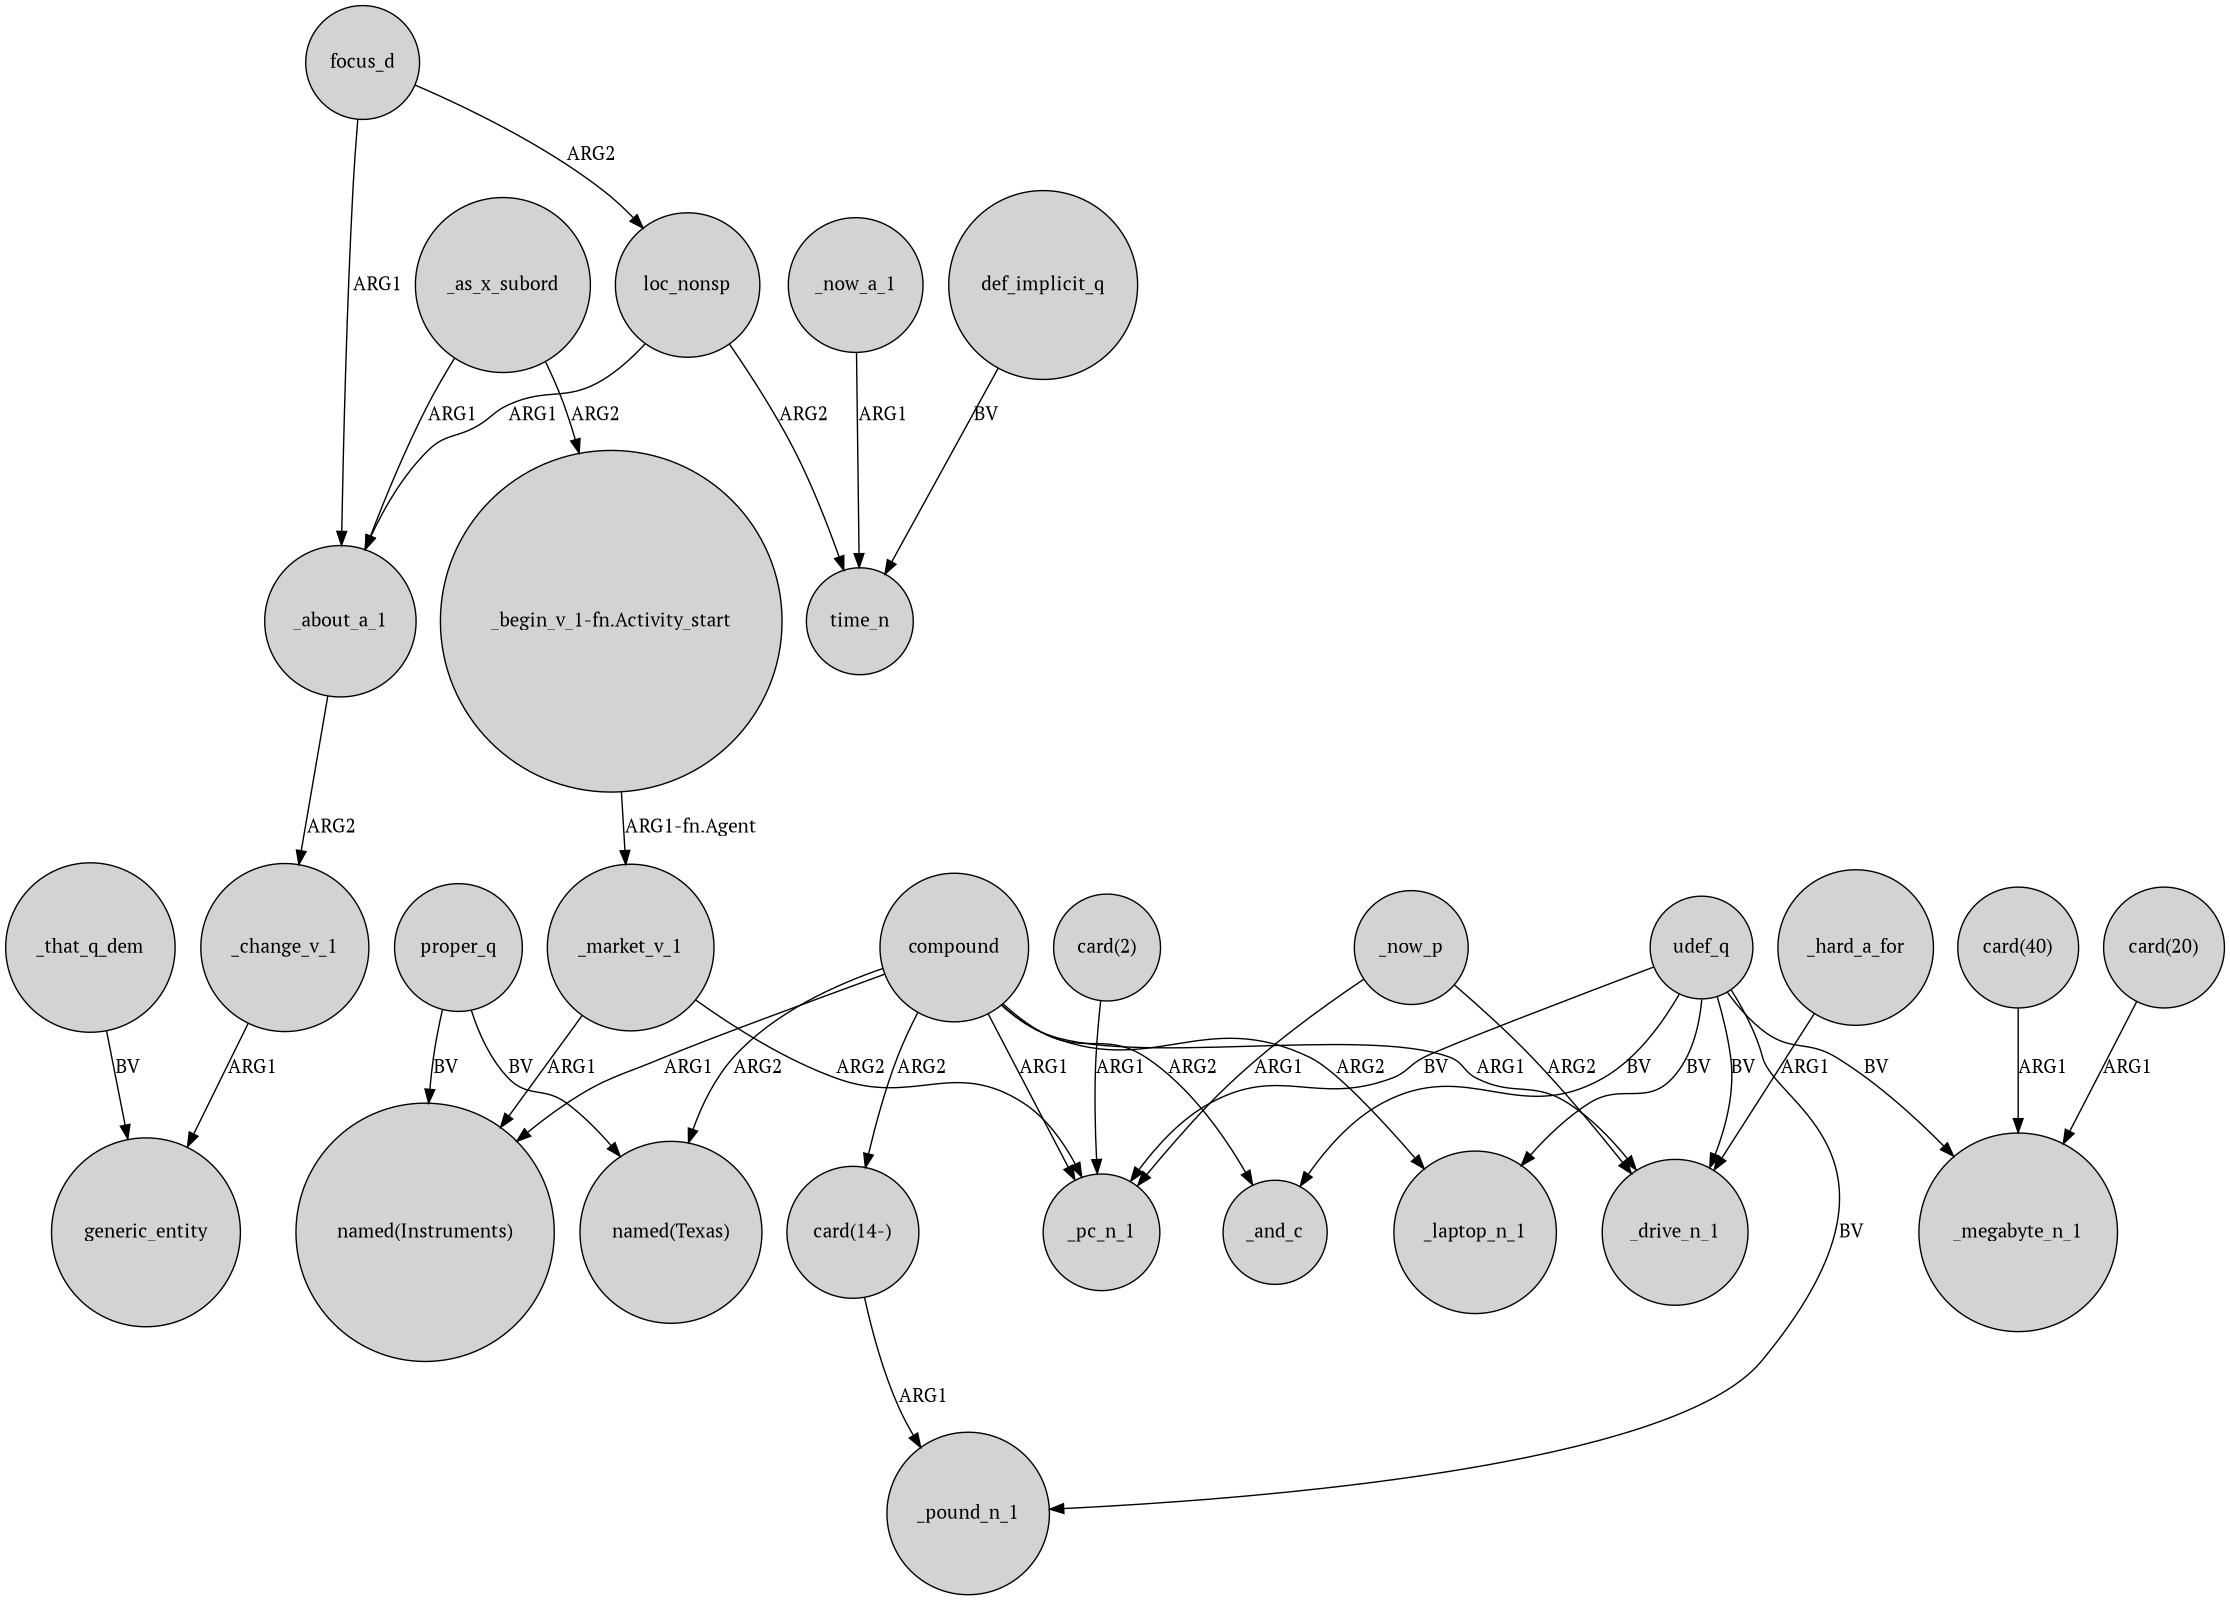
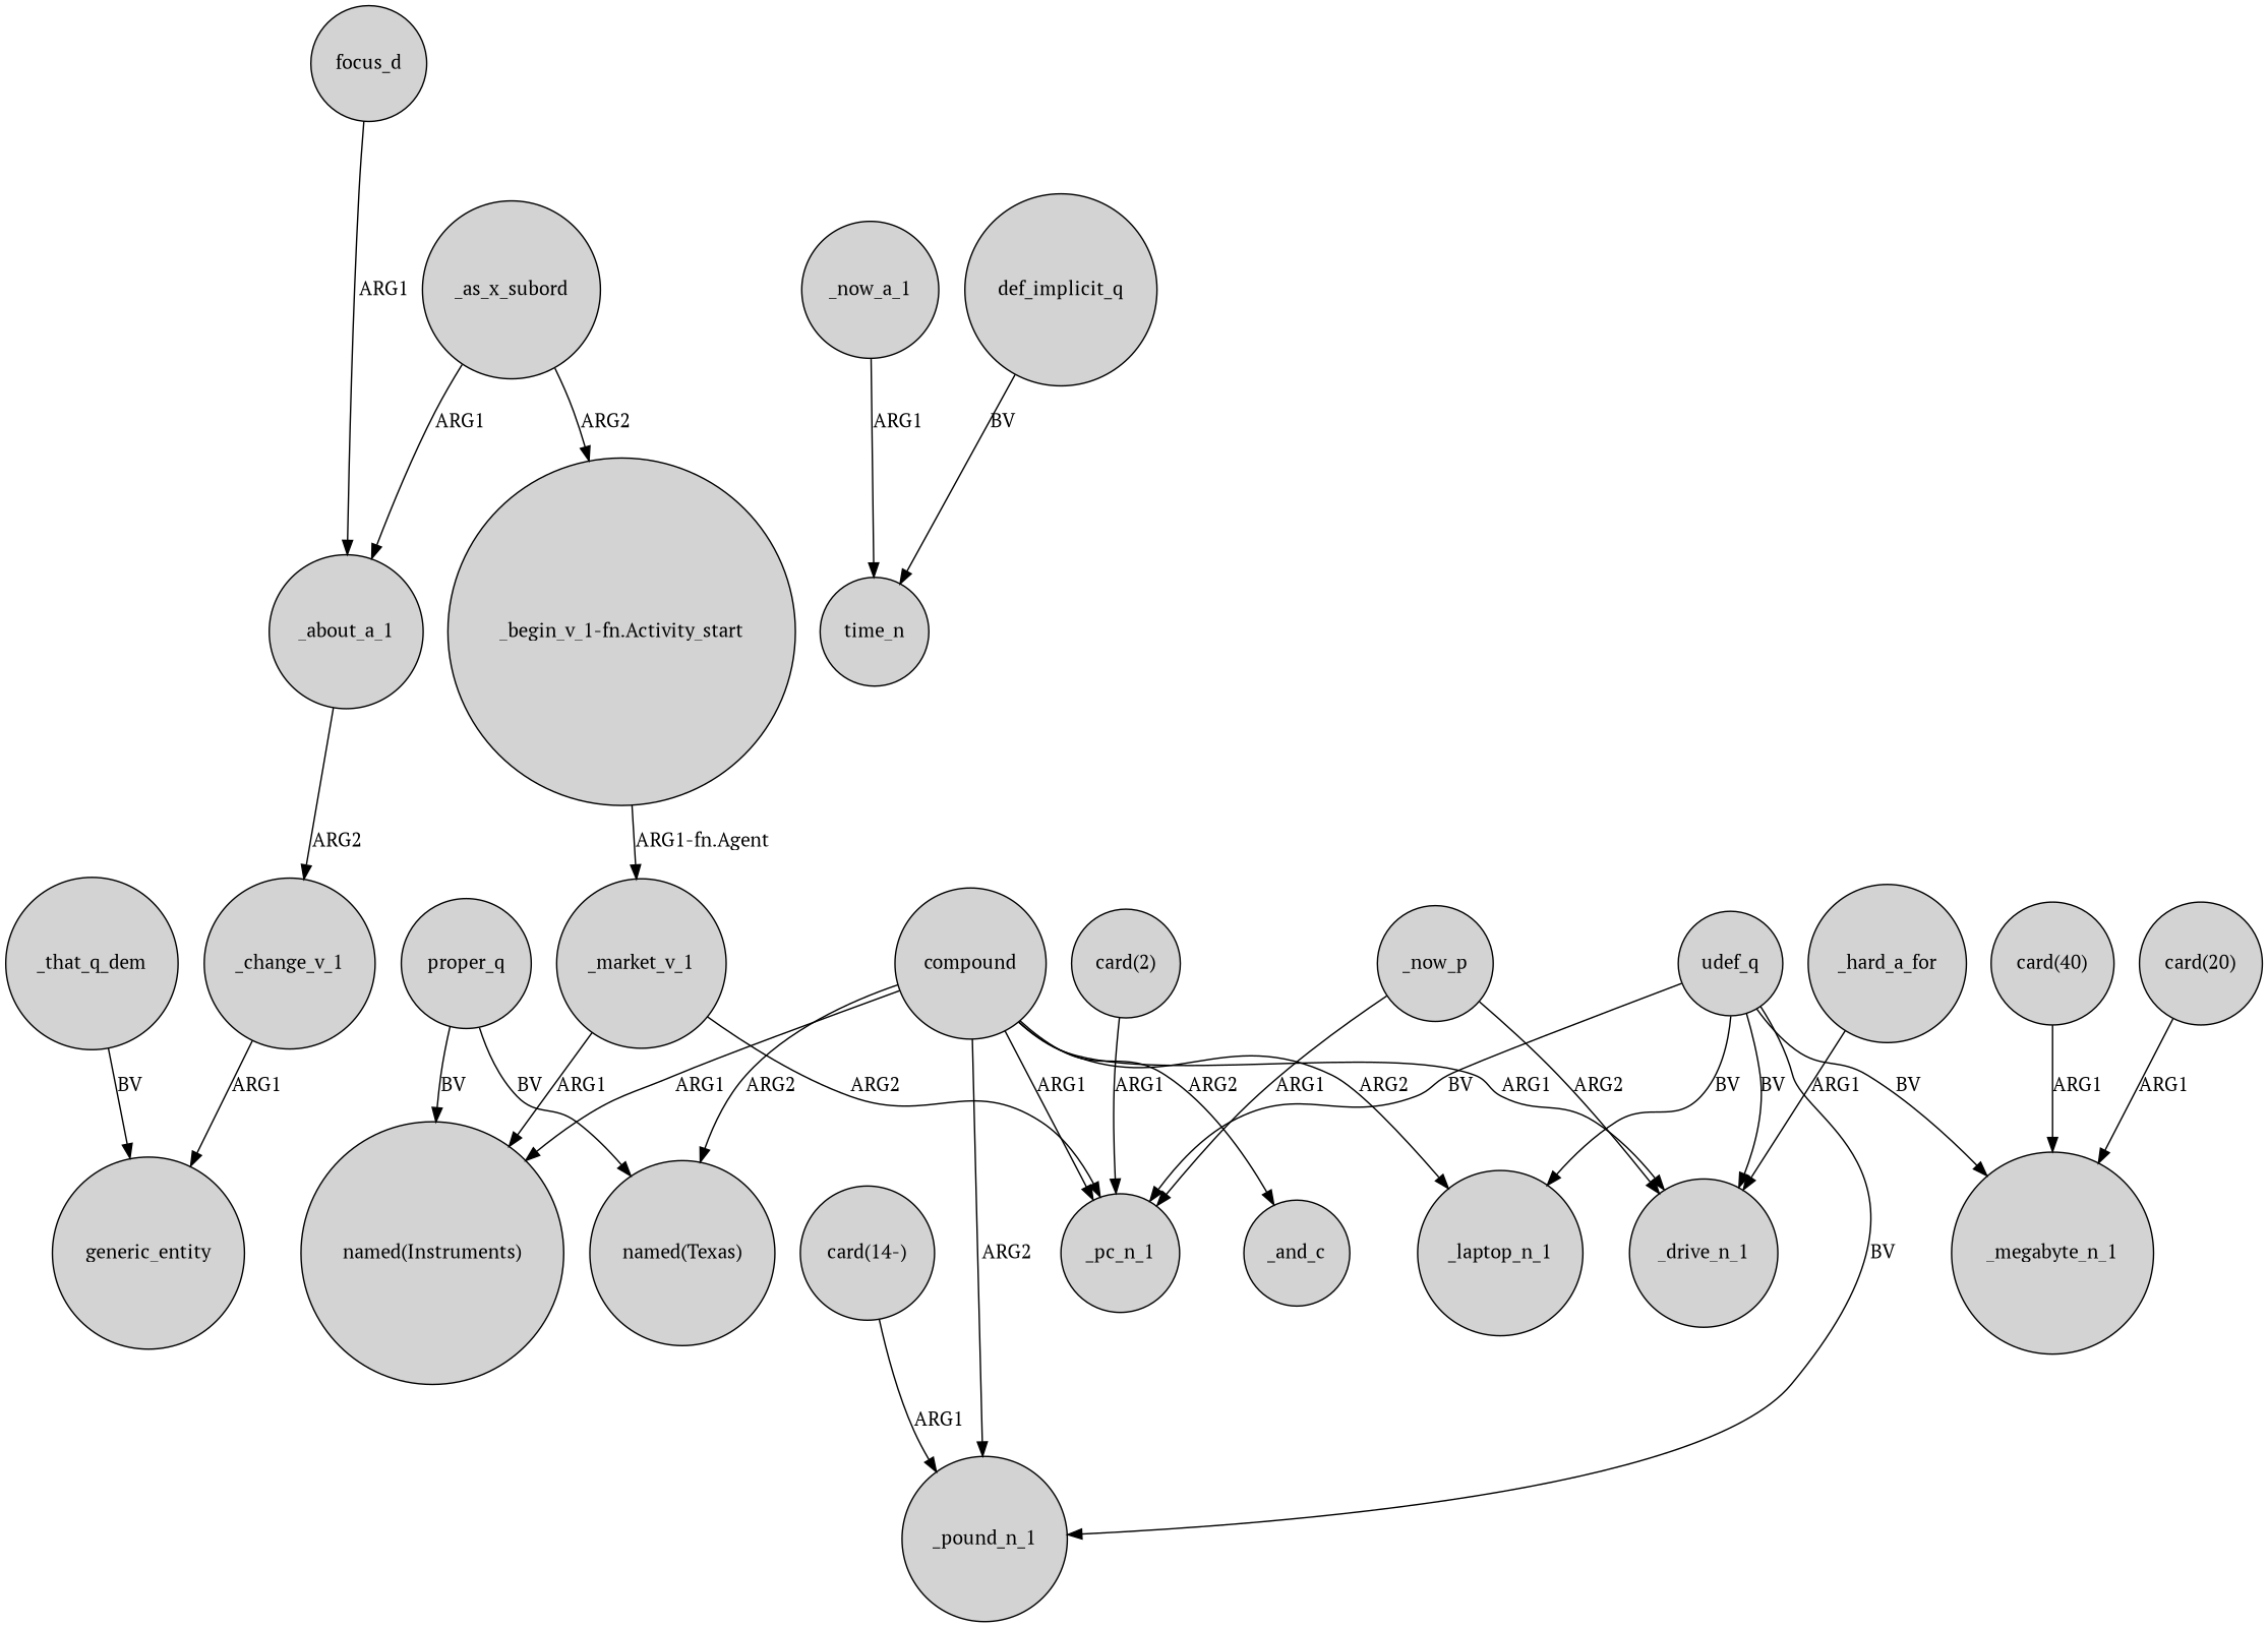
  digraph {
    fontname="PT Serif"
    node [fontname="PT Serif" shape=circle style=filled]
    edge [fontname="PT Serif"]
    focus_d
-   loc_nonsp
    _about_a_1
    time_n
    _change_v_1
    compound
    _pc_n_1
    _drive_n_1
    "named(Instruments)"
    _laptop_n_1
    _pound_n_1
    "named(Texas)"
    _and_c
    n14 [label=_now_p]
    _as_x_subord
    "_begin_v_1-fn.Activity_start"
    _market_v_1
    proper_q
    _that_q_dem
    generic_entity
    "card(20)"
    _megabyte_n_1
    udef_q
    _hard_a_for
    "card(14-)"
    "card(2)"
    _now_a_1
    "card(40)"
    def_implicit_q
-   focus_d -> loc_nonsp [label=ARG2]
    focus_d -> _about_a_1 [label=ARG1]
-   loc_nonsp -> _about_a_1 [label=ARG1]
-   loc_nonsp -> time_n [label=ARG2]
    _about_a_1 -> _change_v_1 [label=ARG2]
    _change_v_1 -> generic_entity [label=ARG1]
    compound -> _pc_n_1 [label=ARG1]
    compound -> _drive_n_1 [label=ARG1]
    compound -> "named(Instruments)" [label=ARG1]
    compound -> _laptop_n_1 [label=ARG2]
-   compound -> "card(14-)" [label=ARG2]
+   compound -> _pound_n_1 [label=ARG2]
    compound -> "named(Texas)" [label=ARG2]
    compound -> _and_c [label=ARG2]
    n14 -> _pc_n_1 [label=ARG1]
    n14 -> _drive_n_1 [label=ARG2]
    _as_x_subord -> _about_a_1 [label=ARG1]
    _as_x_subord -> "_begin_v_1-fn.Activity_start" [label=ARG2]
    "_begin_v_1-fn.Activity_start" -> _market_v_1 [label="ARG1-fn.Agent"]
    _market_v_1 -> _pc_n_1 [label=ARG2]
    _market_v_1 -> "named(Instruments)" [label=ARG1]
    proper_q -> "named(Instruments)" [label=BV]
    proper_q -> "named(Texas)" [label=BV]
    _that_q_dem -> generic_entity [label=BV]
    "card(20)" -> _megabyte_n_1 [label=ARG1]
    udef_q -> _pc_n_1 [label=BV]
    udef_q -> _drive_n_1 [label=BV]
    udef_q -> _laptop_n_1 [label=BV]
    udef_q -> _pound_n_1 [label=BV]
-   udef_q -> _and_c [label=BV]
    udef_q -> _megabyte_n_1 [label=BV]
    _hard_a_for -> _drive_n_1 [label=ARG1]
    "card(14-)" -> _pound_n_1 [label=ARG1]
    "card(2)" -> _pc_n_1 [label=ARG1]
    _now_a_1 -> time_n [label=ARG1]
    "card(40)" -> _megabyte_n_1 [label=ARG1]
    def_implicit_q -> time_n [label=BV]
  }
